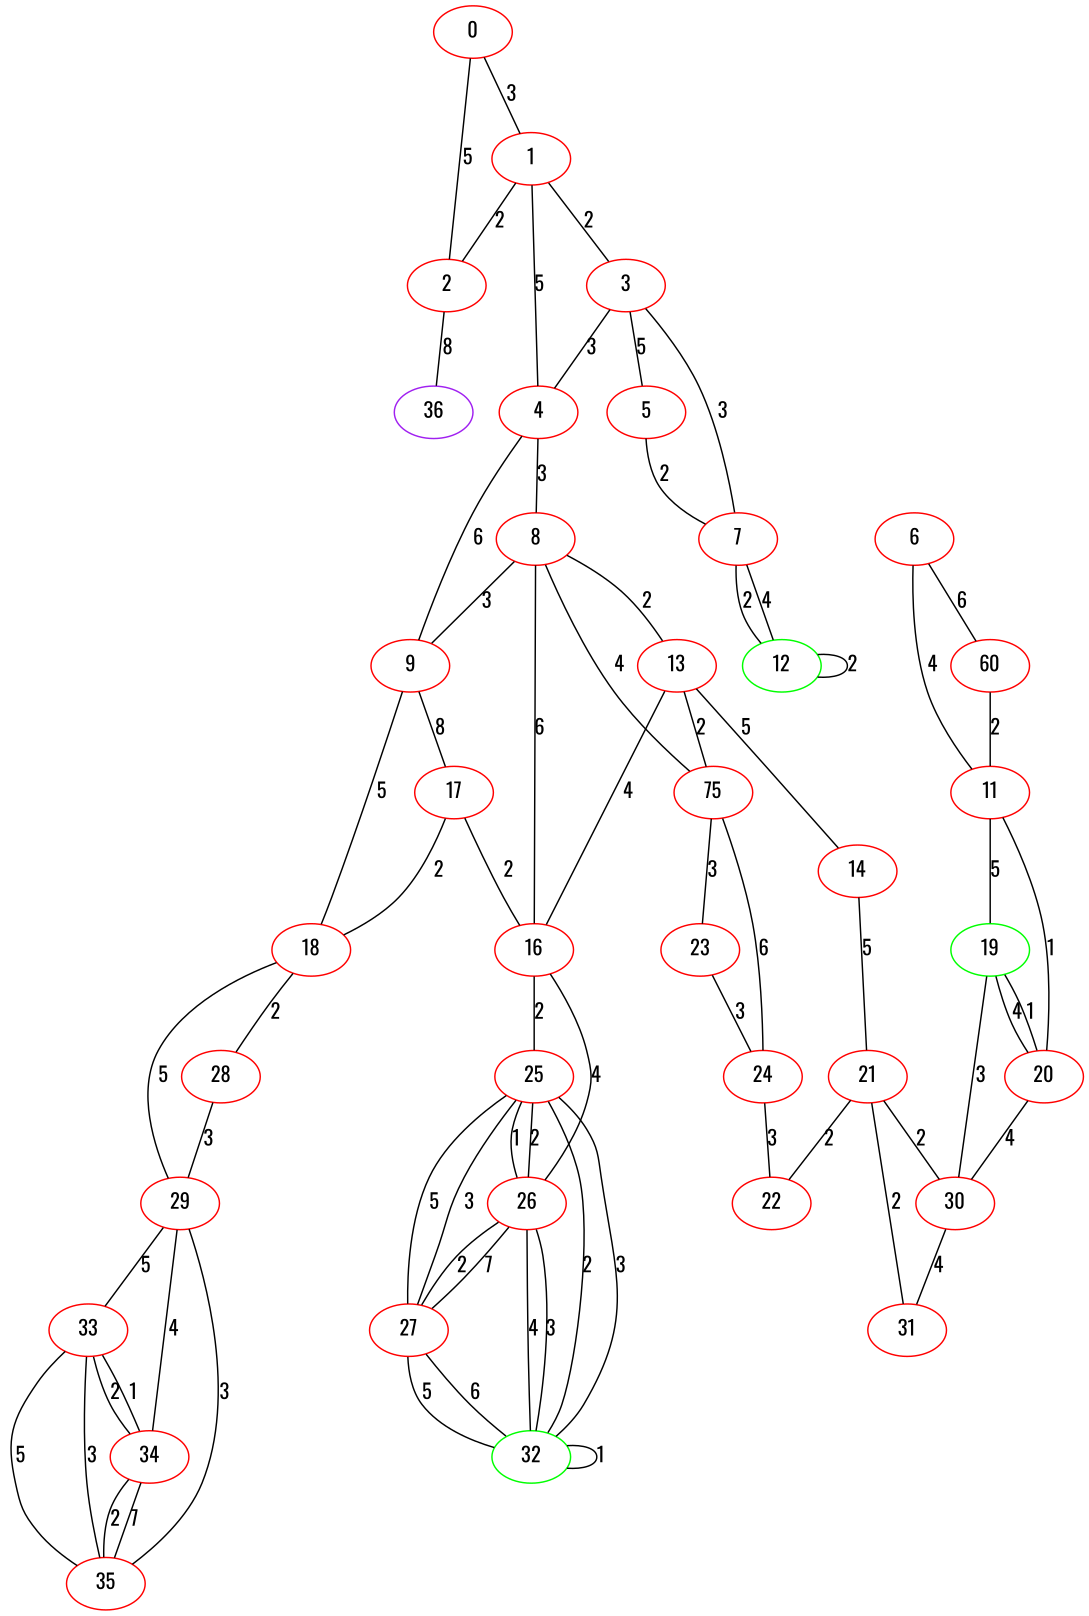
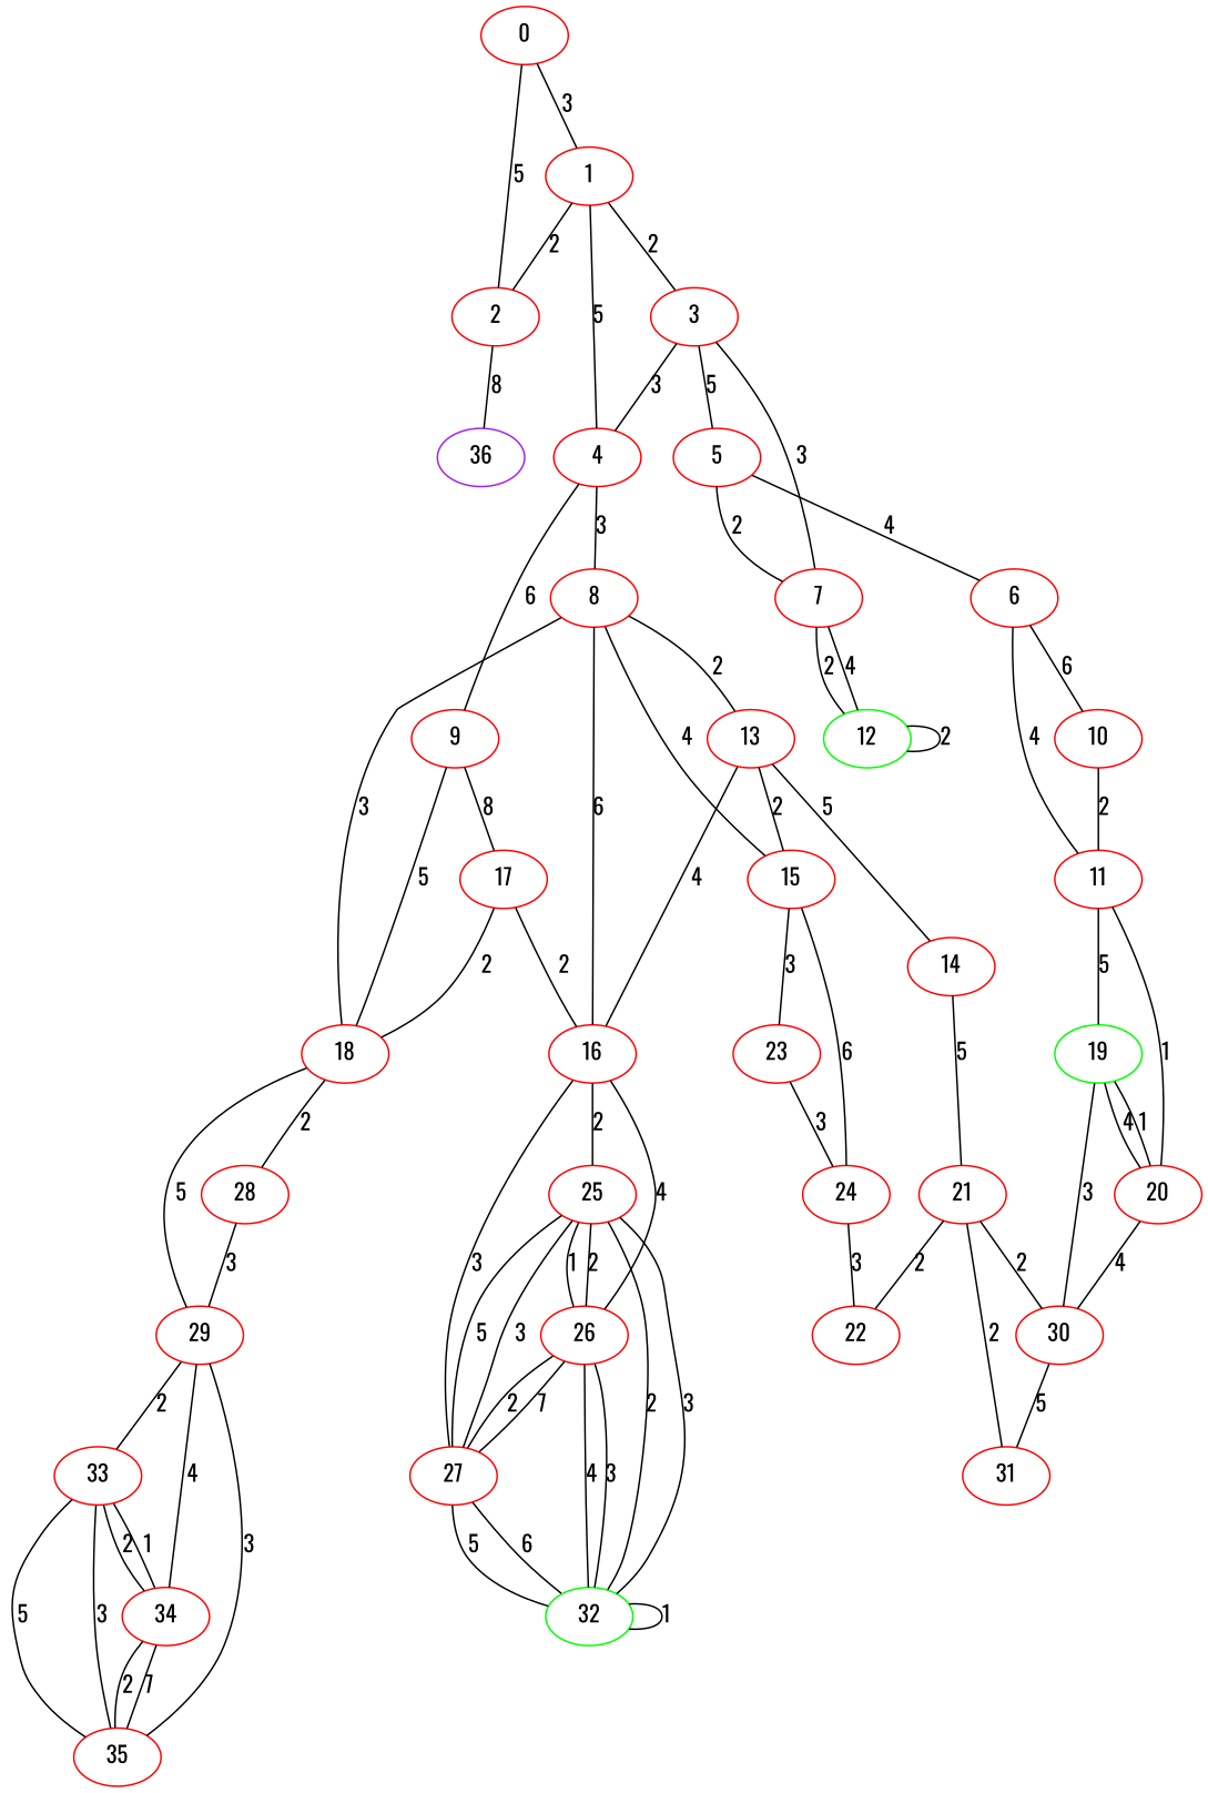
  graph {
    fontname=Oswald
    node [color=red fontname=Oswald weight=1]
    edge [fontname=Oswald]
    0
    1
    2
    3
    4
    36 [color=purple weight=4]
    5
    7
    8
    9
    6
    12 [color=green weight=2]
    13
-   15 [label=75]
+   15
    16
    17
    18
-   10 [label=60]
+   10
    11
    19 [color=green weight=2]
    20
    14
    23
    24
    25
    26
    27
    28
    29
    30
    21
    22
    31
    32 [color=green weight=2]
    33
    34
    35
    0 -- 1 [label=3]
    0 -- 2 [label=5]
    1 -- 2 [label=2]
    1 -- 3 [label=2]
    1 -- 4 [label=5]
    2 -- 36 [label=8]
    3 -- 4 [label=3]
    3 -- 5 [label=5]
    3 -- 7 [label=3]
    4 -- 8 [label=3]
    4 -- 9 [label=6]
    5 -- 7 [label=2]
+   5 -- 6 [label=4]
    7 -- 12 [label=4]
    7 -- 12 [label=2]
-   8 -- 9 [label=3]
+   8 -- 18 [label=3]
    8 -- 13 [label=2]
    8 -- 15 [label=4]
    8 -- 16 [label=6]
    9 -- 17 [label=8]
    9 -- 18 [label=5]
    6 -- 10 [label=6]
    6 -- 11 [label=4]
    12 -- 12 [label=2]
    13 -- 15 [label=2]
    13 -- 16 [label=4]
    13 -- 14 [label=5]
    15 -- 23 [label=3]
    15 -- 24 [label=6]
    16 -- 25 [label=2]
    16 -- 26 [label=4]
+   16 -- 27 [label=3]
    17 -- 16 [label=2]
    17 -- 18 [label=2]
    18 -- 28 [label=2]
    18 -- 29 [label=5]
    10 -- 11 [label=2]
    11 -- 19 [label=5]
    11 -- 20 [label=1]
    19 -- 20 [label=1]
    19 -- 20 [label=4]
    19 -- 30 [label=3]
    20 -- 30 [label=4]
    14 -- 21 [label=5]
    23 -- 24 [label=3]
    24 -- 22 [label=3]
    25 -- 26 [label=1]
    25 -- 26 [label=2]
    25 -- 27 [label=3]
    25 -- 27 [label=5]
    25 -- 32 [label=2]
    25 -- 32 [label=3]
    26 -- 27 [label=2]
    26 -- 27 [label=7]
    26 -- 32 [label=3]
    26 -- 32 [label=4]
    27 -- 32 [label=5]
    27 -- 32 [label=6]
    28 -- 29 [label=3]
-   29 -- 33 [label=5]
+   29 -- 33 [label=2]
    29 -- 34 [label=4]
    29 -- 35 [label=3]
-   30 -- 31 [label=4]
+   30 -- 31 [label=5]
    21 -- 30 [label=2]
    21 -- 22 [label=2]
    21 -- 31 [label=2]
    32 -- 32 [label=1]
    33 -- 34 [label=2]
    33 -- 34 [label=1]
    33 -- 35 [label=5]
    33 -- 35 [label=3]
    34 -- 35 [label=7]
    34 -- 35 [label=2]
  }
